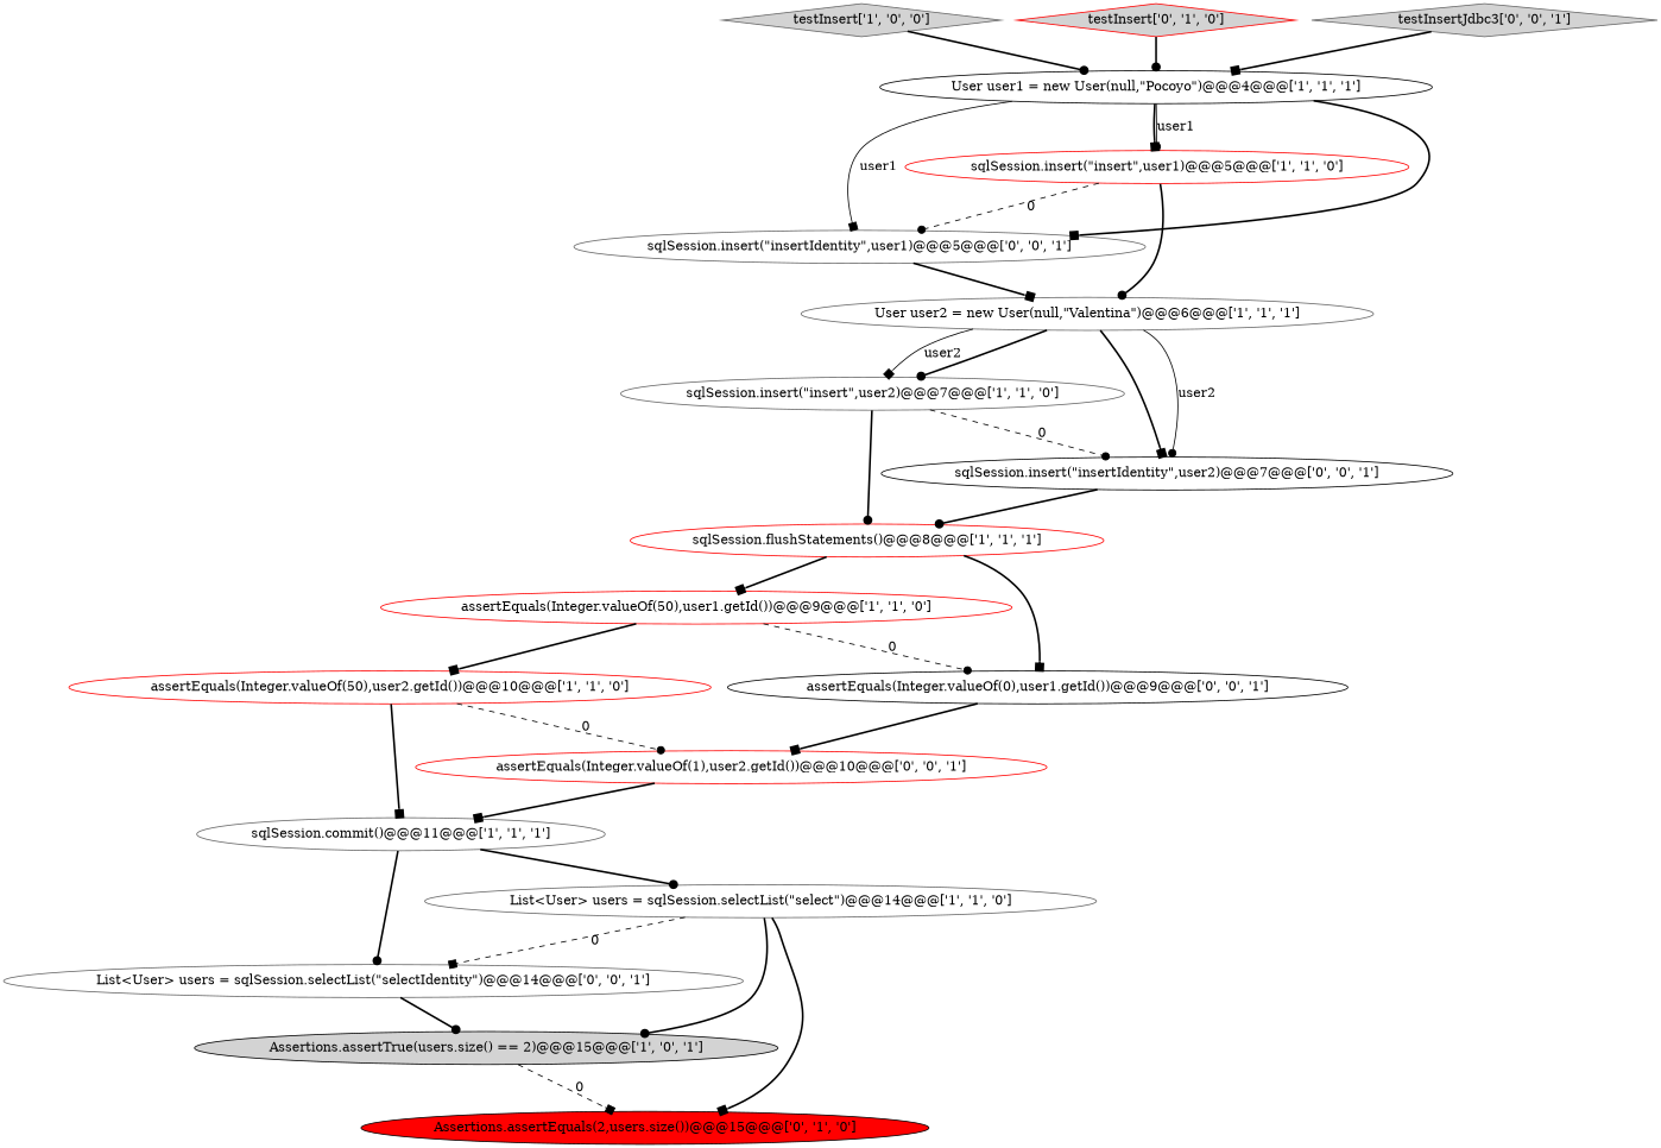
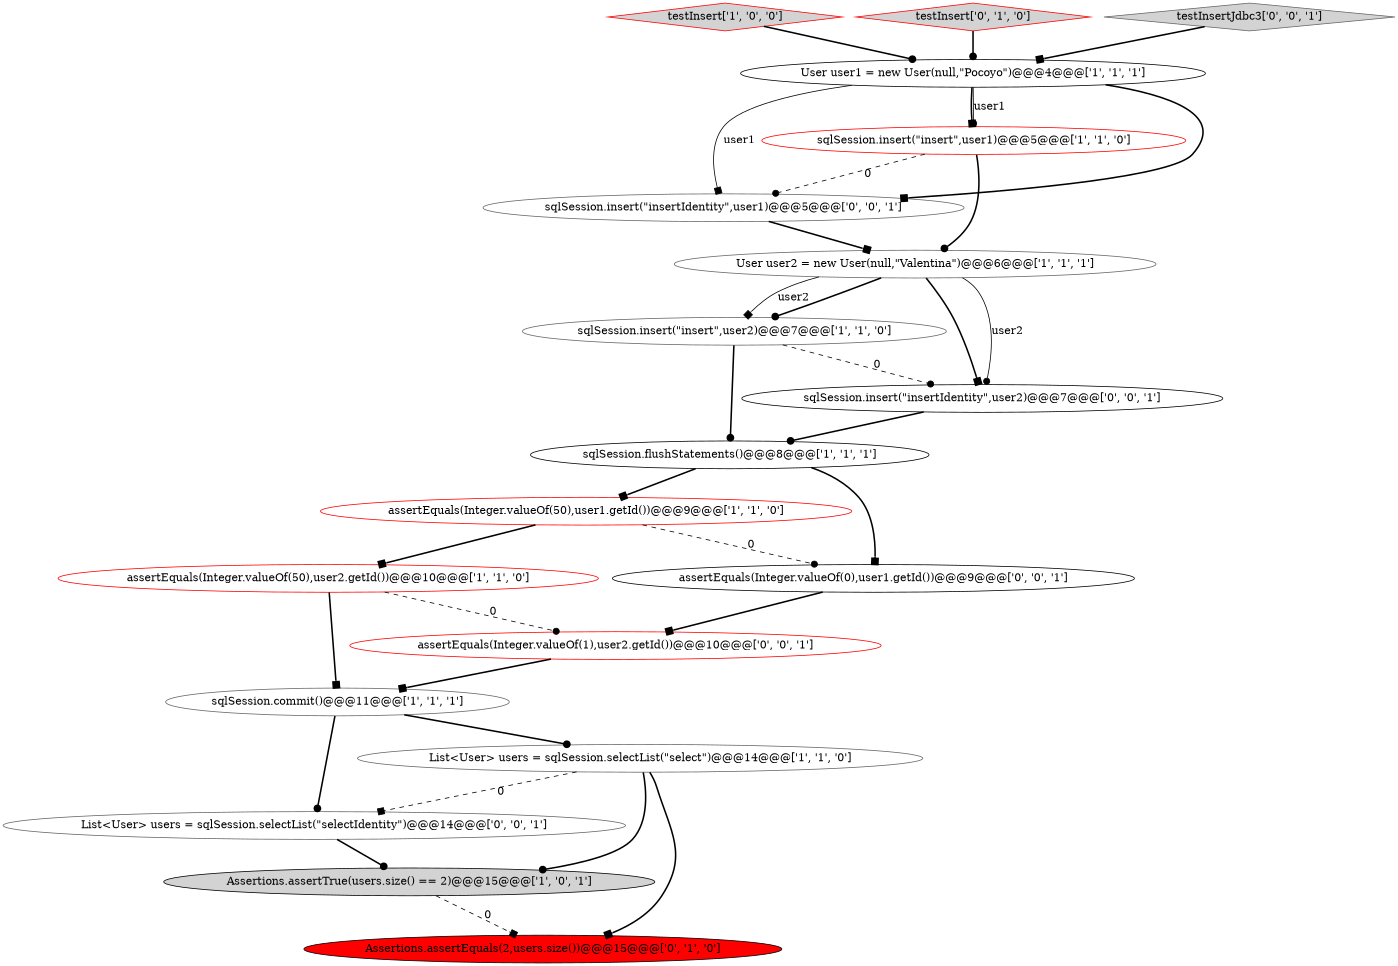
  digraph {
    node [color=gray40 fillcolor=white shape=ellipse style=filled]
    edge [arrowhead=dot style=bold]
    n1 [label="sqlSession.commit()@@@11@@@['1', '1', '1']"]
    n2 [label="List<User> users = sqlSession.selectList(\"selectIdentity\")@@@14@@@['0', '0', '1']"]
    n3 [label="List<User> users = sqlSession.selectList(\"select\")@@@14@@@['1', '1', '0']"]
    n4 [color=black fillcolor=lightgray label="Assertions.assertTrue(users.size() == 2)@@@15@@@['1', '0', '1']"]
    n5 [color=black fillcolor=red label="Assertions.assertEquals(2,users.size())@@@15@@@['0', '1', '0']"]
    n6 [label="sqlSession.insert(\"insert\",user2)@@@7@@@['1', '1', '0']"]
-   n7 [color=red label="sqlSession.flushStatements()@@@8@@@['1', '1', '1']"]
+   n7 [color=black label="sqlSession.flushStatements()@@@8@@@['1', '1', '1']"]
    n8 [color=black label="sqlSession.insert(\"insertIdentity\",user2)@@@7@@@['0', '0', '1']"]
    n9 [color=red label="assertEquals(Integer.valueOf(50),user1.getId())@@@9@@@['1', '1', '0']"]
    n10 [color=black label="assertEquals(Integer.valueOf(0),user1.getId())@@@9@@@['0', '0', '1']"]
-   n11 [fillcolor=lightgray label="testInsert['1', '0', '0']" shape=diamond]
+   n11 [color=red fillcolor=lightgray label="testInsert['1', '0', '0']" shape=diamond]
    n12 [color=black label="User user1 = new User(null,\"Pocoyo\")@@@4@@@['1', '1', '1']"]
    n13 [label="sqlSession.insert(\"insertIdentity\",user1)@@@5@@@['0', '0', '1']"]
    n14 [color=red label="sqlSession.insert(\"insert\",user1)@@@5@@@['1', '1', '0']"]
    n15 [color=red label="assertEquals(Integer.valueOf(50),user2.getId())@@@10@@@['1', '1', '0']"]
    n16 [color=red label="assertEquals(Integer.valueOf(1),user2.getId())@@@10@@@['0', '0', '1']"]
    n17 [color=red fillcolor=lightgray label="testInsert['0', '1', '0']" shape=diamond]
    n18 [label="User user2 = new User(null,\"Valentina\")@@@6@@@['1', '1', '1']"]
    n19 [fillcolor=lightgray label="testInsertJdbc3['0', '0', '1']" shape=diamond]
    n1 -> n2
    n1 -> n3
    n2 -> n4
    n3 -> n2 [arrowhead=box label=0 style=dashed]
    n3 -> n4
    n3 -> n5 [arrowhead=box]
    n4 -> n5 [arrowhead=box label=0 style=dashed]
    n6 -> n7
    n6 -> n8 [label=0 style=dashed]
    n7 -> n9 [arrowhead=box]
    n7 -> n10 [arrowhead=box]
    n8 -> n7
    n9 -> n10 [label=0 style=dashed]
    n9 -> n15 [arrowhead=box]
    n10 -> n16 [arrowhead=box]
    n11 -> n12
    n12 -> n13 [arrowhead=box]
    n12 -> n13 [arrowhead=box label=user1 style=solid]
    n12 -> n14 [label=user1 style=solid]
    n12 -> n14 [arrowhead=box]
    n13 -> n18 [arrowhead=box]
    n14 -> n13 [label=0 style=dashed]
    n14 -> n18
    n15 -> n1 [arrowhead=box]
    n15 -> n16 [label=0 style=dashed]
    n16 -> n1 [arrowhead=box]
    n17 -> n12
    n18 -> n6
    n18 -> n6 [arrowhead=box label=user2 style=solid]
    n18 -> n8 [label=user2 style=solid]
    n18 -> n8 [arrowhead=box]
    n19 -> n12 [arrowhead=box]
  }
